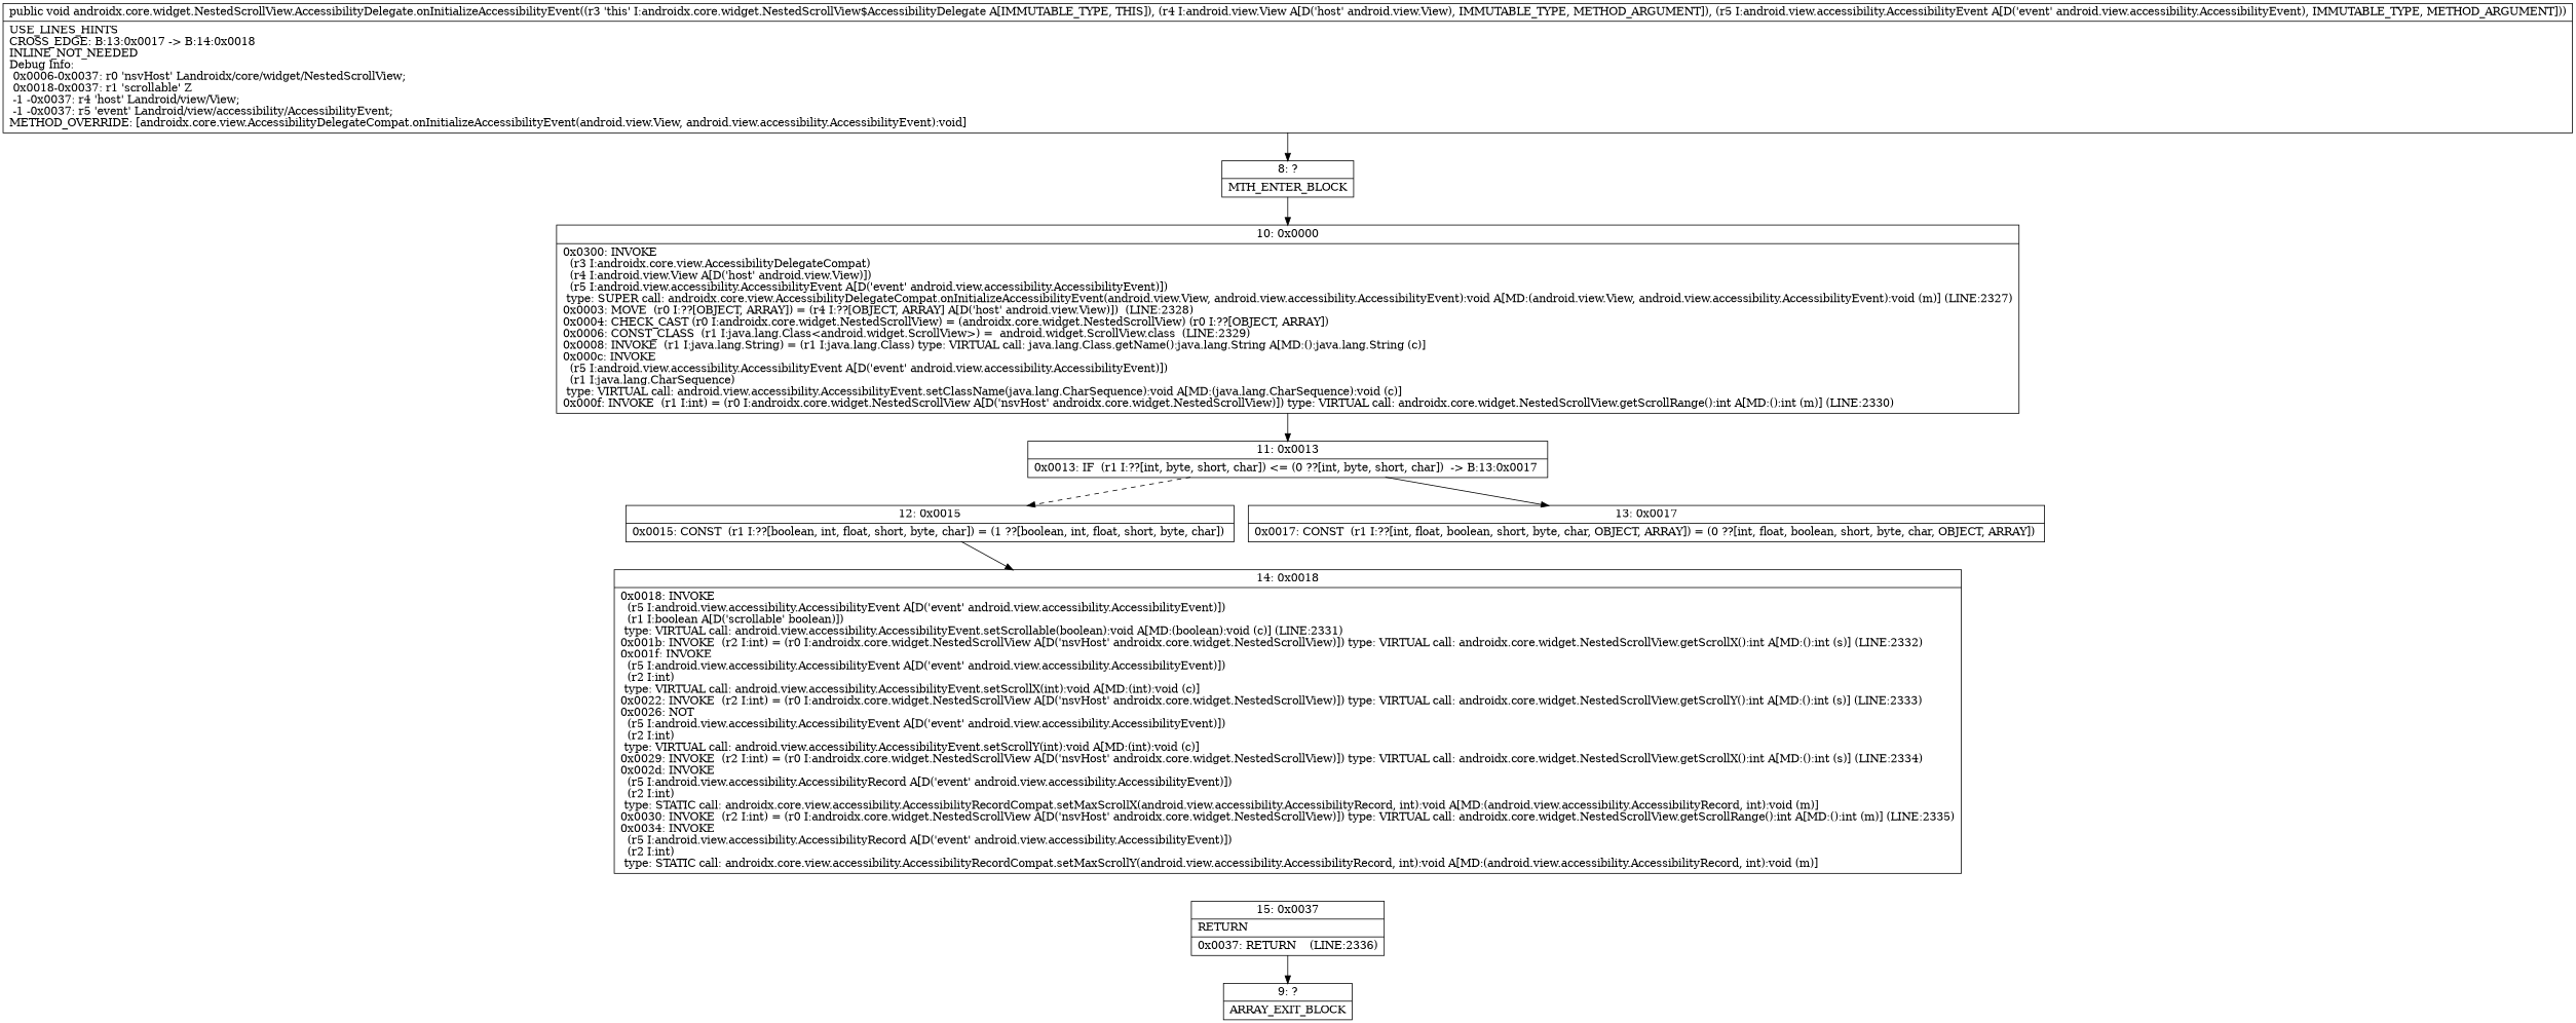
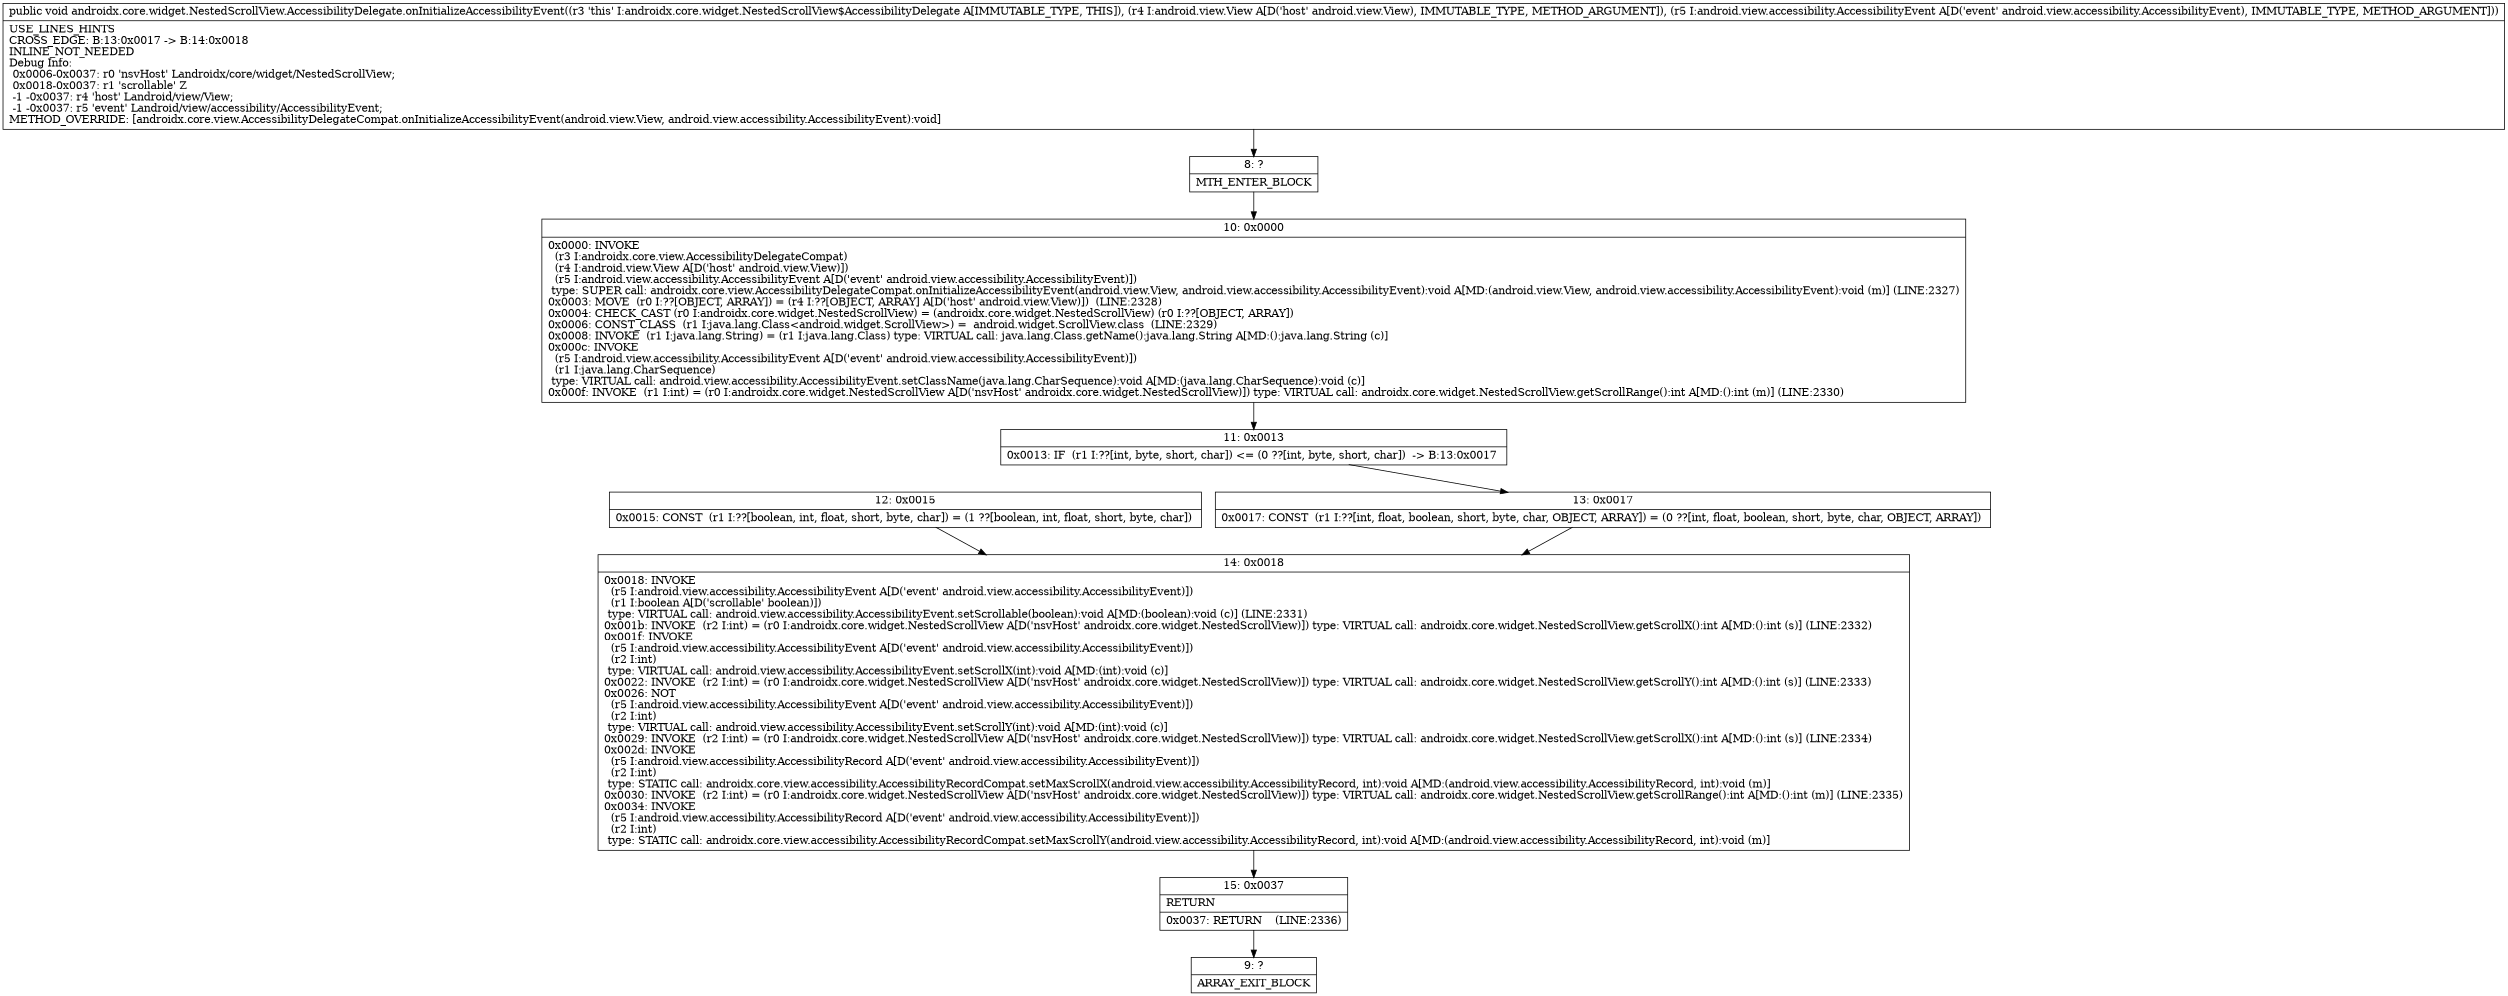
  digraph {
    node [shape=record]
    n1 [label="{8\:\ ?|MTH_ENTER_BLOCK\l}"]
-   n2 [label="{10\:\ 0x0000|0x0300: INVOKE  \l  (r3 I:androidx.core.view.AccessibilityDelegateCompat)\l  (r4 I:android.view.View A[D('host' android.view.View)])\l  (r5 I:android.view.accessibility.AccessibilityEvent A[D('event' android.view.accessibility.AccessibilityEvent)])\l type: SUPER call: androidx.core.view.AccessibilityDelegateCompat.onInitializeAccessibilityEvent(android.view.View, android.view.accessibility.AccessibilityEvent):void A[MD:(android.view.View, android.view.accessibility.AccessibilityEvent):void (m)] (LINE:2327)\l0x0003: MOVE  (r0 I:??[OBJECT, ARRAY]) = (r4 I:??[OBJECT, ARRAY] A[D('host' android.view.View)])  (LINE:2328)\l0x0004: CHECK_CAST (r0 I:androidx.core.widget.NestedScrollView) = (androidx.core.widget.NestedScrollView) (r0 I:??[OBJECT, ARRAY]) \l0x0006: CONST_CLASS  (r1 I:java.lang.Class\<android.widget.ScrollView\>) =  android.widget.ScrollView.class  (LINE:2329)\l0x0008: INVOKE  (r1 I:java.lang.String) = (r1 I:java.lang.Class) type: VIRTUAL call: java.lang.Class.getName():java.lang.String A[MD:():java.lang.String (c)]\l0x000c: INVOKE  \l  (r5 I:android.view.accessibility.AccessibilityEvent A[D('event' android.view.accessibility.AccessibilityEvent)])\l  (r1 I:java.lang.CharSequence)\l type: VIRTUAL call: android.view.accessibility.AccessibilityEvent.setClassName(java.lang.CharSequence):void A[MD:(java.lang.CharSequence):void (c)]\l0x000f: INVOKE  (r1 I:int) = (r0 I:androidx.core.widget.NestedScrollView A[D('nsvHost' androidx.core.widget.NestedScrollView)]) type: VIRTUAL call: androidx.core.widget.NestedScrollView.getScrollRange():int A[MD:():int (m)] (LINE:2330)\l}"]
+   n2 [label="{10\:\ 0x0000|0x0000: INVOKE  \l  (r3 I:androidx.core.view.AccessibilityDelegateCompat)\l  (r4 I:android.view.View A[D('host' android.view.View)])\l  (r5 I:android.view.accessibility.AccessibilityEvent A[D('event' android.view.accessibility.AccessibilityEvent)])\l type: SUPER call: androidx.core.view.AccessibilityDelegateCompat.onInitializeAccessibilityEvent(android.view.View, android.view.accessibility.AccessibilityEvent):void A[MD:(android.view.View, android.view.accessibility.AccessibilityEvent):void (m)] (LINE:2327)\l0x0003: MOVE  (r0 I:??[OBJECT, ARRAY]) = (r4 I:??[OBJECT, ARRAY] A[D('host' android.view.View)])  (LINE:2328)\l0x0004: CHECK_CAST (r0 I:androidx.core.widget.NestedScrollView) = (androidx.core.widget.NestedScrollView) (r0 I:??[OBJECT, ARRAY]) \l0x0006: CONST_CLASS  (r1 I:java.lang.Class\<android.widget.ScrollView\>) =  android.widget.ScrollView.class  (LINE:2329)\l0x0008: INVOKE  (r1 I:java.lang.String) = (r1 I:java.lang.Class) type: VIRTUAL call: java.lang.Class.getName():java.lang.String A[MD:():java.lang.String (c)]\l0x000c: INVOKE  \l  (r5 I:android.view.accessibility.AccessibilityEvent A[D('event' android.view.accessibility.AccessibilityEvent)])\l  (r1 I:java.lang.CharSequence)\l type: VIRTUAL call: android.view.accessibility.AccessibilityEvent.setClassName(java.lang.CharSequence):void A[MD:(java.lang.CharSequence):void (c)]\l0x000f: INVOKE  (r1 I:int) = (r0 I:androidx.core.widget.NestedScrollView A[D('nsvHost' androidx.core.widget.NestedScrollView)]) type: VIRTUAL call: androidx.core.widget.NestedScrollView.getScrollRange():int A[MD:():int (m)] (LINE:2330)\l}"]
    n3 [label="{11\:\ 0x0013|0x0013: IF  (r1 I:??[int, byte, short, char]) \<= (0 ??[int, byte, short, char])  \-\> B:13:0x0017 \l}"]
    n4 [label="{12\:\ 0x0015|0x0015: CONST  (r1 I:??[boolean, int, float, short, byte, char]) = (1 ??[boolean, int, float, short, byte, char]) \l}"]
    n5 [label="{13\:\ 0x0017|0x0017: CONST  (r1 I:??[int, float, boolean, short, byte, char, OBJECT, ARRAY]) = (0 ??[int, float, boolean, short, byte, char, OBJECT, ARRAY]) \l}"]
    n6 [label="{14\:\ 0x0018|0x0018: INVOKE  \l  (r5 I:android.view.accessibility.AccessibilityEvent A[D('event' android.view.accessibility.AccessibilityEvent)])\l  (r1 I:boolean A[D('scrollable' boolean)])\l type: VIRTUAL call: android.view.accessibility.AccessibilityEvent.setScrollable(boolean):void A[MD:(boolean):void (c)] (LINE:2331)\l0x001b: INVOKE  (r2 I:int) = (r0 I:androidx.core.widget.NestedScrollView A[D('nsvHost' androidx.core.widget.NestedScrollView)]) type: VIRTUAL call: androidx.core.widget.NestedScrollView.getScrollX():int A[MD:():int (s)] (LINE:2332)\l0x001f: INVOKE  \l  (r5 I:android.view.accessibility.AccessibilityEvent A[D('event' android.view.accessibility.AccessibilityEvent)])\l  (r2 I:int)\l type: VIRTUAL call: android.view.accessibility.AccessibilityEvent.setScrollX(int):void A[MD:(int):void (c)]\l0x0022: INVOKE  (r2 I:int) = (r0 I:androidx.core.widget.NestedScrollView A[D('nsvHost' androidx.core.widget.NestedScrollView)]) type: VIRTUAL call: androidx.core.widget.NestedScrollView.getScrollY():int A[MD:():int (s)] (LINE:2333)\l0x0026: NOT  \l  (r5 I:android.view.accessibility.AccessibilityEvent A[D('event' android.view.accessibility.AccessibilityEvent)])\l  (r2 I:int)\l type: VIRTUAL call: android.view.accessibility.AccessibilityEvent.setScrollY(int):void A[MD:(int):void (c)]\l0x0029: INVOKE  (r2 I:int) = (r0 I:androidx.core.widget.NestedScrollView A[D('nsvHost' androidx.core.widget.NestedScrollView)]) type: VIRTUAL call: androidx.core.widget.NestedScrollView.getScrollX():int A[MD:():int (s)] (LINE:2334)\l0x002d: INVOKE  \l  (r5 I:android.view.accessibility.AccessibilityRecord A[D('event' android.view.accessibility.AccessibilityEvent)])\l  (r2 I:int)\l type: STATIC call: androidx.core.view.accessibility.AccessibilityRecordCompat.setMaxScrollX(android.view.accessibility.AccessibilityRecord, int):void A[MD:(android.view.accessibility.AccessibilityRecord, int):void (m)]\l0x0030: INVOKE  (r2 I:int) = (r0 I:androidx.core.widget.NestedScrollView A[D('nsvHost' androidx.core.widget.NestedScrollView)]) type: VIRTUAL call: androidx.core.widget.NestedScrollView.getScrollRange():int A[MD:():int (m)] (LINE:2335)\l0x0034: INVOKE  \l  (r5 I:android.view.accessibility.AccessibilityRecord A[D('event' android.view.accessibility.AccessibilityEvent)])\l  (r2 I:int)\l type: STATIC call: androidx.core.view.accessibility.AccessibilityRecordCompat.setMaxScrollY(android.view.accessibility.AccessibilityRecord, int):void A[MD:(android.view.accessibility.AccessibilityRecord, int):void (m)]\l}"]
    n7 [label="{15\:\ 0x0037|RETURN\l|0x0037: RETURN    (LINE:2336)\l}"]
    n8 [label="{9\:\ ?|ARRAY_EXIT_BLOCK\l}"]
    n9 [label="{public void androidx.core.widget.NestedScrollView.AccessibilityDelegate.onInitializeAccessibilityEvent((r3 'this' I:androidx.core.widget.NestedScrollView$AccessibilityDelegate A[IMMUTABLE_TYPE, THIS]), (r4 I:android.view.View A[D('host' android.view.View), IMMUTABLE_TYPE, METHOD_ARGUMENT]), (r5 I:android.view.accessibility.AccessibilityEvent A[D('event' android.view.accessibility.AccessibilityEvent), IMMUTABLE_TYPE, METHOD_ARGUMENT]))  | USE_LINES_HINTS\lCROSS_EDGE: B:13:0x0017 \-\> B:14:0x0018\lINLINE_NOT_NEEDED\lDebug Info:\l  0x0006\-0x0037: r0 'nsvHost' Landroidx\/core\/widget\/NestedScrollView;\l  0x0018\-0x0037: r1 'scrollable' Z\l  \-1 \-0x0037: r4 'host' Landroid\/view\/View;\l  \-1 \-0x0037: r5 'event' Landroid\/view\/accessibility\/AccessibilityEvent;\lMETHOD_OVERRIDE: [androidx.core.view.AccessibilityDelegateCompat.onInitializeAccessibilityEvent(android.view.View, android.view.accessibility.AccessibilityEvent):void]\l}"]
    n1 -> n2
    n2 -> n3
-   n3 -> n4 [style=dashed]
    n3 -> n5
    n4 -> n6
+   n5 -> n6
+   n6 -> n7
    n7 -> n8
    n9 -> n1
  }
